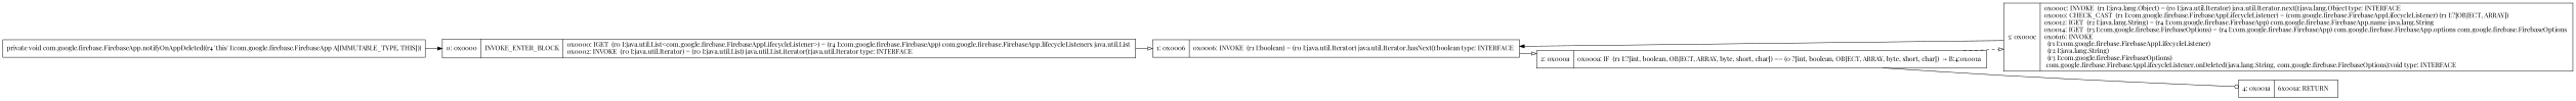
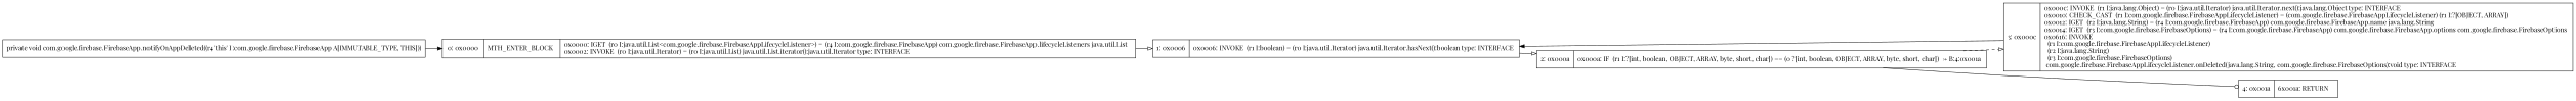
  digraph {
    fontname="Playfair Display"
    rankdir=LR
    node [fontname="Playfair Display" shape=record]
    edge [arrowhead=onormal fontname="Playfair Display"]
-   n1 [label="{0\:\ 0x0000|INVOKE_ENTER_BLOCK\l|0x0000: IGET  (r0 I:java.util.List\<com.google.firebase.FirebaseAppLifecycleListener\>) = (r4 I:com.google.firebase.FirebaseApp) com.google.firebase.FirebaseApp.lifecycleListeners java.util.List \l0x0002: INVOKE  (r0 I:java.util.Iterator) = (r0 I:java.util.List) java.util.List.iterator():java.util.Iterator type: INTERFACE \l}"]
+   n1 [label="{0\:\ 0x0000|MTH_ENTER_BLOCK\l|0x0000: IGET  (r0 I:java.util.List\<com.google.firebase.FirebaseAppLifecycleListener\>) = (r4 I:com.google.firebase.FirebaseApp) com.google.firebase.FirebaseApp.lifecycleListeners java.util.List \l0x0002: INVOKE  (r0 I:java.util.Iterator) = (r0 I:java.util.List) java.util.List.iterator():java.util.Iterator type: INTERFACE \l}"]
    n2 [label="{1\:\ 0x0006|0x0006: INVOKE  (r1 I:boolean) = (r0 I:java.util.Iterator) java.util.Iterator.hasNext():boolean type: INTERFACE \l}"]
    n3 [label="{2\:\ 0x000a|0x000a: IF  (r1 I:?[int, boolean, OBJECT, ARRAY, byte, short, char]) == (0 ?[int, boolean, OBJECT, ARRAY, byte, short, char])  \-\> B:4:0x001a \l}"]
    n4 [label="{3\:\ 0x000c|0x000c: INVOKE  (r1 I:java.lang.Object) = (r0 I:java.util.Iterator) java.util.Iterator.next():java.lang.Object type: INTERFACE \l0x0010: CHECK_CAST  (r1 I:com.google.firebase.FirebaseAppLifecycleListener) = (com.google.firebase.FirebaseAppLifecycleListener) (r1 I:?[OBJECT, ARRAY]) \l0x0012: IGET  (r2 I:java.lang.String) = (r4 I:com.google.firebase.FirebaseApp) com.google.firebase.FirebaseApp.name java.lang.String \l0x0014: IGET  (r3 I:com.google.firebase.FirebaseOptions) = (r4 I:com.google.firebase.FirebaseApp) com.google.firebase.FirebaseApp.options com.google.firebase.FirebaseOptions \l0x0616: INVOKE  \l  (r1 I:com.google.firebase.FirebaseAppLifecycleListener)\l  (r2 I:java.lang.String)\l  (r3 I:com.google.firebase.FirebaseOptions)\l com.google.firebase.FirebaseAppLifecycleListener.onDeleted(java.lang.String, com.google.firebase.FirebaseOptions):void type: INTERFACE \l}"]
    n5 [label="{4\:\ 0x001a|6x001a: RETURN   \l}"]
    n6 [label="{private void com.google.firebase.FirebaseApp.notifyOnAppDeleted((r4 'this' I:com.google.firebase.FirebaseApp A[IMMUTABLE_TYPE, THIS])) }"]
    n1 -> n2
    n2 -> n3
    n3 -> n4 [style=dashed]
    n3 -> n5 [arrowhead=odot]
    n4 -> n2 [arrowhead=normal]
    n6 -> n1 [arrowhead=normal]
  }
